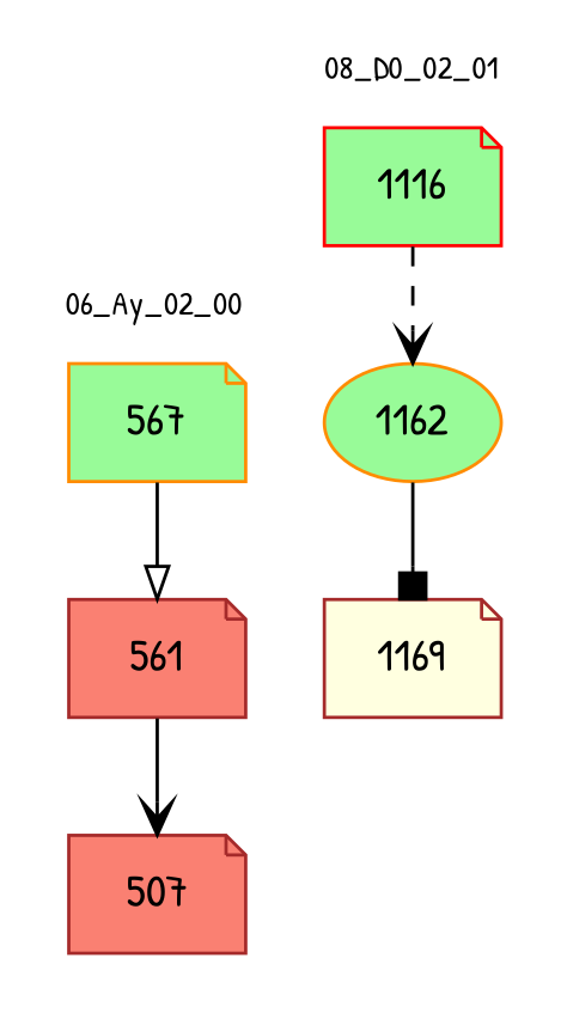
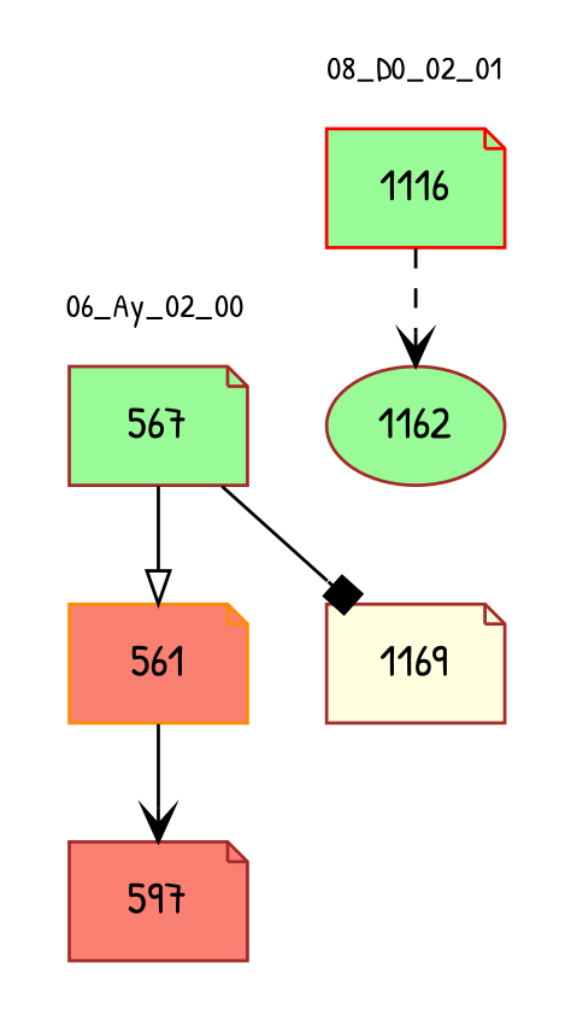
  digraph {
    fontname="Patrick Hand"
    node [color=darkorange fillcolor=palegreen fontname="Patrick Hand" shape=note style=filled]
    edge [arrowhead=vee color=black fontname="Patrick Hand" style=solid]
-   n1 [label=567]
-   n2 [color=brown fillcolor=salmon label=561]
-   n3 [color=brown fillcolor=salmon label=507]
+   n1 [color=brown label=567]
+   n2 [fillcolor=salmon label=561]
+   n3 [color=brown fillcolor=salmon label=597]
    n4 [color=red label=1116]
-   n5 [label=1162 shape=ellipse]
+   n5 [color=brown label=1162 shape=ellipse]
    n6 [color=brown fillcolor=lightyellow label=1169]
    subgraph cluster_1 {
      color=white
      fontsize=10
      label="06_Ay_02_00"
      n1
      n2
      n3
    }
    subgraph cluster_2 {
      color=white
      fontsize=10
      label="08_D0_02_01"
      n4
      n5
      n6
    }
    n1 -> n2 [arrowhead=onormal]
    n2 -> n3
    n4 -> n5 [style=dashed]
-   n5 -> n6 [arrowhead=box]
+   n1 -> n6 [arrowhead=box]
  }
